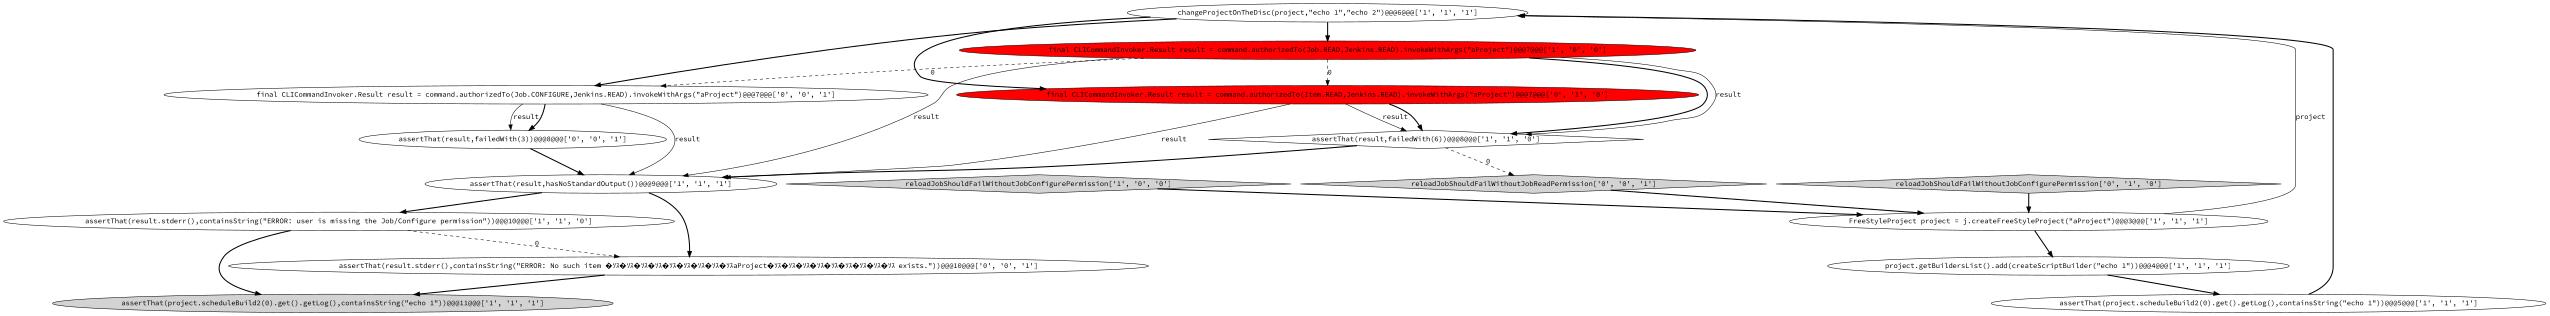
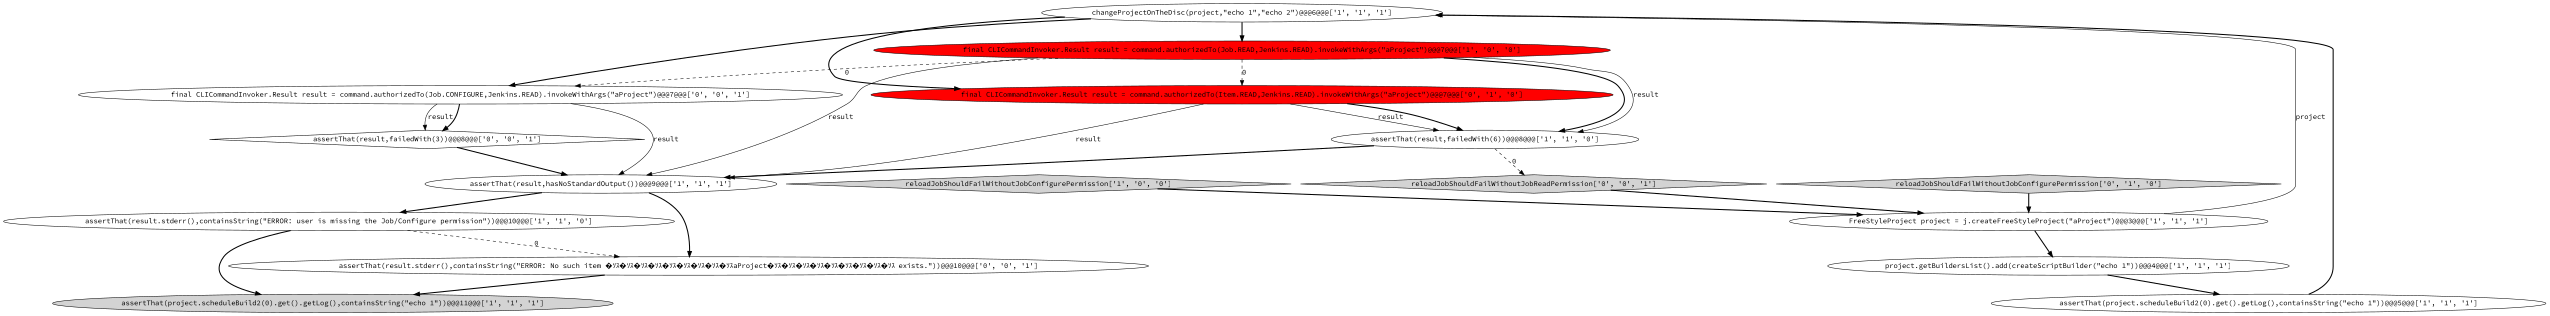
  digraph {
    fontname="Source Code Pro"
    node [fillcolor=white fontname="Source Code Pro" shape=ellipse style=filled]
    edge [fontname="Source Code Pro" style=bold]
    n1 [label="changeProjectOnTheDisc(project,\"echo 1\",\"echo 2\")@@@6@@@['1', '1', '1']"]
    n2 [label="final CLICommandInvoker.Result result = command.authorizedTo(Job.CONFIGURE,Jenkins.READ).invokeWithArgs(\"aProject\")@@@7@@@['0', '0', '1']"]
    n3 [fillcolor=red label="final CLICommandInvoker.Result result = command.authorizedTo(Job.READ,Jenkins.READ).invokeWithArgs(\"aProject\")@@@7@@@['1', '0', '0']"]
    n4 [fillcolor=red label="final CLICommandInvoker.Result result = command.authorizedTo(Item.READ,Jenkins.READ).invokeWithArgs(\"aProject\")@@@7@@@['0', '1', '0']"]
    n5 [label="assertThat(result,hasNoStandardOutput())@@@9@@@['1', '1', '1']"]
-   n6 [label="assertThat(result,failedWith(3))@@@8@@@['0', '0', '1']"]
-   n7 [label="assertThat(result,failedWith(6))@@@8@@@['1', '1', '0']" shape=diamond]
+   n6 [label="assertThat(result,failedWith(3))@@@8@@@['0', '0', '1']" shape=diamond]
+   n7 [label="assertThat(result,failedWith(6))@@@8@@@['1', '1', '0']"]
    n8 [label="assertThat(result.stderr(),containsString(\"ERROR: No such item �ｿｽ�ｿｽ�ｿｽ�ｿｽ�ｿｽ�ｿｽ�ｿｽ�ｿｽ�ｿｽaProject�ｿｽ�ｿｽ�ｿｽ�ｿｽ�ｿｽ�ｿｽ�ｿｽ�ｿｽ�ｿｽ exists.\"))@@@10@@@['0', '0', '1']"]
    n9 [label="assertThat(result.stderr(),containsString(\"ERROR: user is missing the Job/Configure permission\"))@@@10@@@['1', '1', '0']"]
    n10 [fillcolor=lightgray label="assertThat(project.scheduleBuild2(0).get().getLog(),containsString(\"echo 1\"))@@@11@@@['1', '1', '1']"]
    n11 [fillcolor=lightgray label="reloadJobShouldFailWithoutJobConfigurePermission['0', '1', '0']" shape=diamond]
    n12 [label="FreeStyleProject project = j.createFreeStyleProject(\"aProject\")@@@3@@@['1', '1', '1']"]
    n13 [label="project.getBuildersList().add(createScriptBuilder(\"echo 1\"))@@@4@@@['1', '1', '1']"]
    n14 [label="assertThat(project.scheduleBuild2(0).get().getLog(),containsString(\"echo 1\"))@@@5@@@['1', '1', '1']"]
    n15 [fillcolor=lightgray label="reloadJobShouldFailWithoutJobReadPermission['0', '0', '1']" shape=diamond]
    n16 [fillcolor=lightgray label="reloadJobShouldFailWithoutJobConfigurePermission['1', '0', '0']" shape=diamond]
    n1 -> n2
    n1 -> n3
    n1 -> n4
    n2 -> n5 [label=result style=solid]
    n2 -> n6 [label=result style=solid]
    n2 -> n6
    n3 -> n2 [label=0 style=dashed]
    n3 -> n4 [label=0 style=dashed]
    n3 -> n5 [label=result style=solid]
    n3 -> n7
    n3 -> n7 [label=result style=solid]
    n4 -> n5 [label=result style=solid]
    n4 -> n7 [label=result style=solid]
    n4 -> n7
    n5 -> n8
    n5 -> n9
    n6 -> n5
    n7 -> n5
    n7 -> n15 [label=0 style=dashed]
    n8 -> n10
    n9 -> n8 [label=0 style=dashed]
    n9 -> n10
    n11 -> n12
    n12 -> n1 [label=project style=solid]
    n12 -> n13
    n13 -> n14
    n14 -> n1
    n15 -> n12
    n16 -> n12
  }
